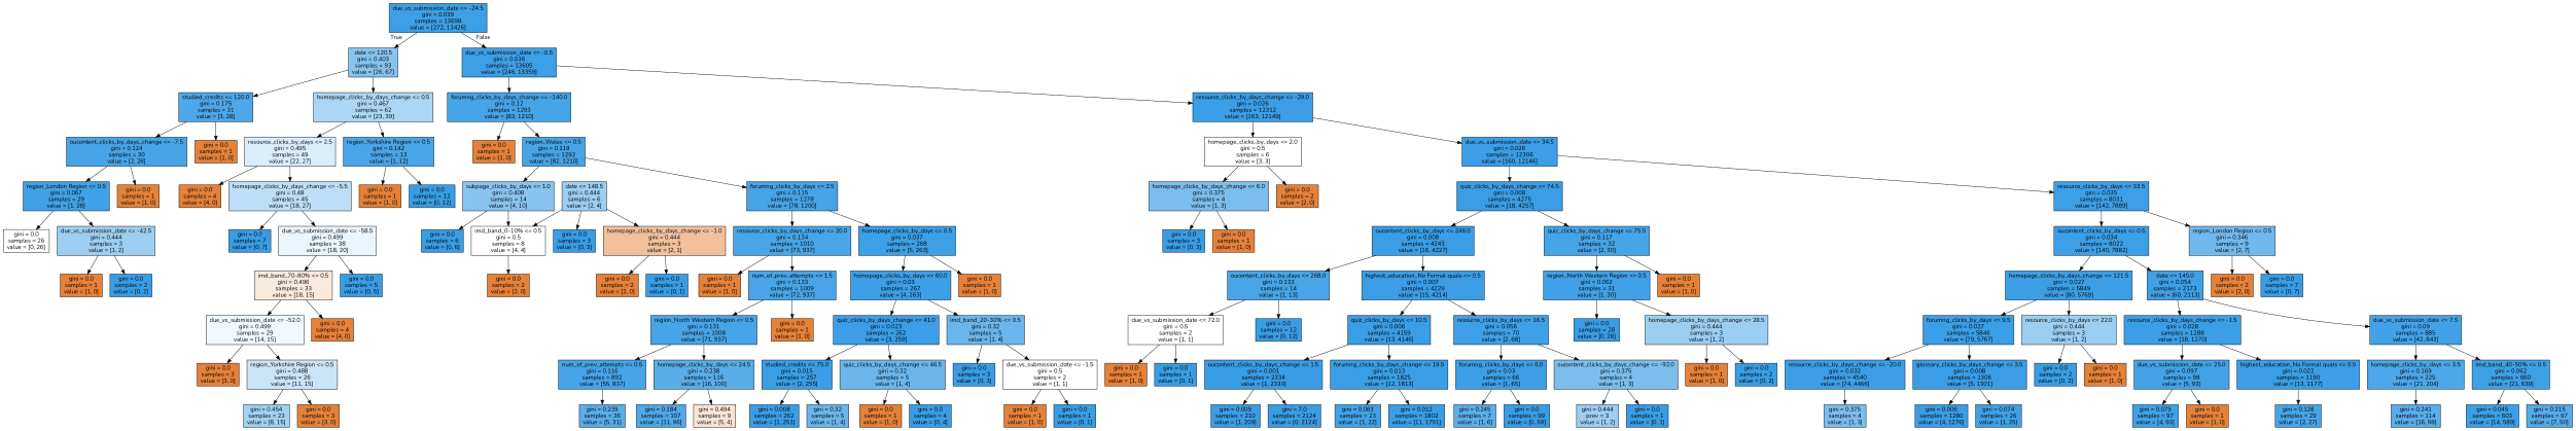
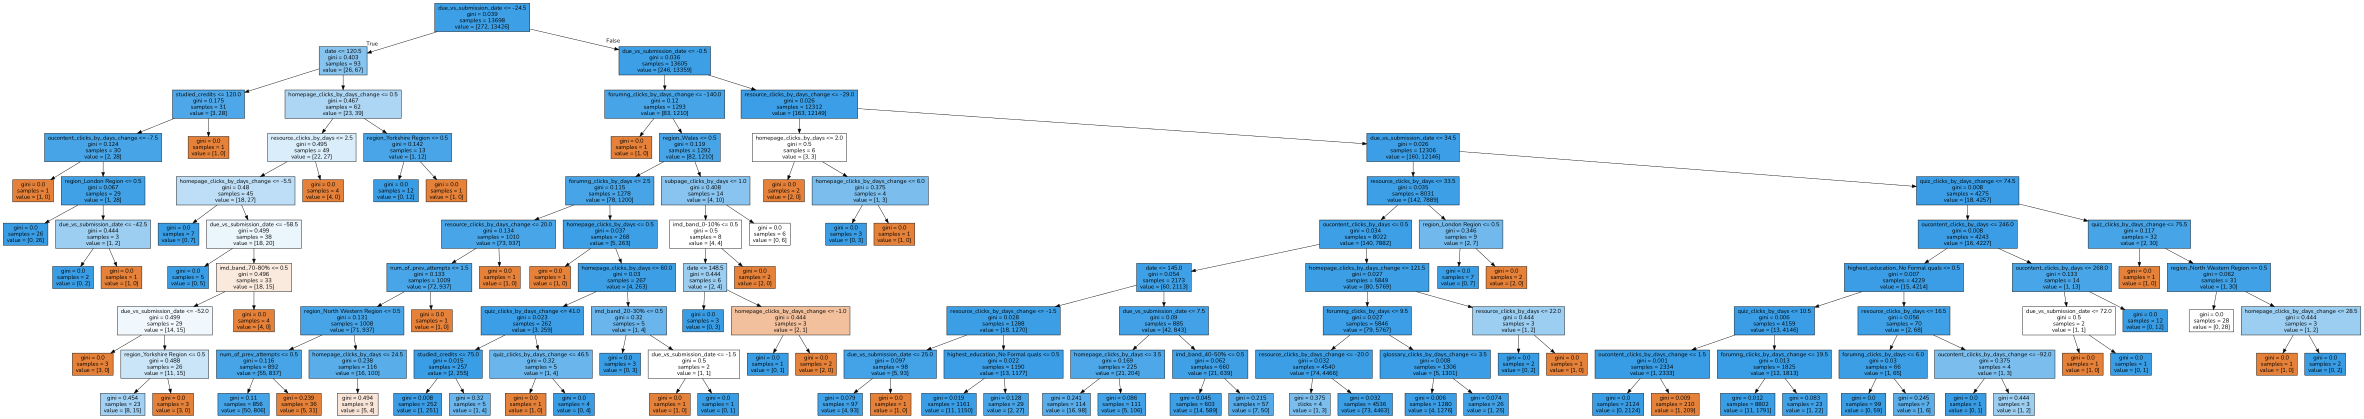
  digraph {
    fontname=Nunito
    node [color=black fillcolor="#e58139ff" fontname=Nunito shape=box style=filled]
    edge [fontname=Nunito]
    n1 [fillcolor="#399de5fa" label="due_vs_submission_date <= -24.5\ngini = 0.039\nsamples = 13698\nvalue = [272, 13426]"]
    n2 [fillcolor="#399de59c" label="date <= 120.5\ngini = 0.403\nsamples = 93\nvalue = [26, 67]"]
    n3 [fillcolor="#399de5fa" label="due_vs_submission_date <= -0.5\ngini = 0.036\nsamples = 13605\nvalue = [246, 13359]"]
    n4 [fillcolor="#399de5e4" label="studied_credits <= 120.0\ngini = 0.175\nsamples = 31\nvalue = [3, 28]"]
    n5 [fillcolor="#399de569" label="homepage_clicks_by_days_change <= 0.5\ngini = 0.467\nsamples = 62\nvalue = [23, 39]"]
    n6 [fillcolor="#399de5ee" label="forumng_clicks_by_days_change <= -140.0\ngini = 0.12\nsamples = 1293\nvalue = [83, 1210]"]
    n7 [fillcolor="#399de5fc" label="resource_clicks_by_days_change <= -29.0\ngini = 0.026\nsamples = 12312\nvalue = [163, 12149]"]
    n8 [fillcolor="#399de5ed" label="oucontent_clicks_by_days_change <= -7.5\ngini = 0.124\nsamples = 30\nvalue = [2, 28]"]
    n9 [label="gini = 0.0\nsamples = 1\nvalue = [1, 0]"]
    n10 [fillcolor="#399de52f" label="resource_clicks_by_days <= 2.5\ngini = 0.495\nsamples = 49\nvalue = [22, 27]"]
    n11 [fillcolor="#399de5ea" label="region_Yorkshire Region <= 0.5\ngini = 0.142\nsamples = 13\nvalue = [1, 12]"]
    n12 [label="gini = 0.0\nsamples = 1\nvalue = [1, 0]"]
    n13 [fillcolor="#399de5f6" label="region_London Region <= 0.5\ngini = 0.067\nsamples = 29\nvalue = [1, 28]"]
-   n14 [fillcolor="#e5813900" label="gini = 0.0\nsamples = 26\nvalue = [0, 26]"]
+   n14 [fillcolor="#399de5ff" label="gini = 0.0\nsamples = 26\nvalue = [0, 26]"]
    n15 [fillcolor="#399de57f" label="due_vs_submission_date <= -42.5\ngini = 0.444\nsamples = 3\nvalue = [1, 2]"]
    n16 [fillcolor="#399de5ff" label="gini = 0.0\nsamples = 2\nvalue = [0, 2]"]
    n17 [label="gini = 0.0\nsamples = 1\nvalue = [1, 0]"]
    n18 [fillcolor="#399de555" label="homepage_clicks_by_days_change <= -5.5\ngini = 0.48\nsamples = 45\nvalue = [18, 27]"]
    n19 [label="gini = 0.0\nsamples = 4\nvalue = [4, 0]"]
    n20 [fillcolor="#399de5ff" label="gini = 0.0\nsamples = 12\nvalue = [0, 12]"]
    n21 [label="gini = 0.0\nsamples = 1\nvalue = [1, 0]"]
    n22 [fillcolor="#399de5ff" label="gini = 0.0\nsamples = 7\nvalue = [0, 7]"]
    n23 [fillcolor="#399de519" label="due_vs_submission_date <= -58.5\ngini = 0.499\nsamples = 38\nvalue = [18, 20]"]
    n24 [fillcolor="#399de5ff" label="gini = 0.0\nsamples = 5\nvalue = [0, 5]"]
    n25 [fillcolor="#e581392a" label="imd_band_70-80% <= 0.5\ngini = 0.496\nsamples = 33\nvalue = [18, 15]"]
    n26 [fillcolor="#399de511" label="due_vs_submission_date <= -52.0\ngini = 0.499\nsamples = 29\nvalue = [14, 15]"]
    n27 [label="gini = 0.0\nsamples = 4\nvalue = [4, 0]"]
    n28 [label="gini = 0.0\nsamples = 3\nvalue = [3, 0]"]
    n29 [fillcolor="#399de544" label="region_Yorkshire Region <= 0.5\ngini = 0.488\nsamples = 26\nvalue = [11, 15]"]
    n30 [fillcolor="#399de577" label="gini = 0.454\nsamples = 23\nvalue = [8, 15]"]
    n31 [label="gini = 0.0\nsamples = 3\nvalue = [3, 0]"]
    n32 [label="gini = 0.0\nsamples = 1\nvalue = [1, 0]"]
    n33 [fillcolor="#399de5ee" label="region_Wales <= 0.5\ngini = 0.119\nsamples = 1292\nvalue = [82, 1210]"]
    n34 [fillcolor="#e5813900" label="homepage_clicks_by_days <= 2.0\ngini = 0.5\nsamples = 6\nvalue = [3, 3]"]
    n35 [fillcolor="#399de5fc" label="due_vs_submission_date <= 34.5\ngini = 0.026\nsamples = 12306\nvalue = [160, 12146]"]
    n36 [fillcolor="#399de5ee" label="forumng_clicks_by_days <= 2.5\ngini = 0.115\nsamples = 1278\nvalue = [78, 1200]"]
    n37 [fillcolor="#399de599" label="subpage_clicks_by_days <= 1.0\ngini = 0.408\nsamples = 14\nvalue = [4, 10]"]
    n38 [fillcolor="#399de5eb" label="resource_clicks_by_days_change <= 20.0\ngini = 0.134\nsamples = 1010\nvalue = [73, 937]"]
    n39 [fillcolor="#399de5fa" label="homepage_clicks_by_days <= 0.5\ngini = 0.037\nsamples = 268\nvalue = [5, 263]"]
    n40 [fillcolor="#e5813900" label="imd_band_0-10% <= 0.5\ngini = 0.5\nsamples = 8\nvalue = [4, 4]"]
-   n41 [fillcolor="#399de5ff" label="gini = 0.0\nsamples = 6\nvalue = [0, 6]"]
+   n41 [fillcolor="#e5813900" label="gini = 0.0\nsamples = 6\nvalue = [0, 6]"]
    n42 [fillcolor="#399de5eb" label="num_of_prev_attempts <= 1.5\ngini = 0.133\nsamples = 1009\nvalue = [72, 937]"]
    n43 [label="gini = 0.0\nsamples = 1\nvalue = [1, 0]"]
    n44 [label="gini = 0.0\nsamples = 1\nvalue = [1, 0]"]
    n45 [fillcolor="#399de5fb" label="homepage_clicks_by_days <= 60.0\ngini = 0.03\nsamples = 267\nvalue = [4, 263]"]
    n46 [fillcolor="#399de5ec" label="region_North Western Region <= 0.5\ngini = 0.131\nsamples = 1008\nvalue = [71, 937]"]
    n47 [label="gini = 0.0\nsamples = 1\nvalue = [1, 0]"]
    n48 [fillcolor="#399de5ee" label="num_of_prev_attempts <= 0.5\ngini = 0.116\nsamples = 892\nvalue = [55, 837]"]
    n49 [fillcolor="#399de5d6" label="homepage_clicks_by_days <= 24.5\ngini = 0.238\nsamples = 116\nvalue = [16, 100]"]
-   n51 [fillcolor="#399de5d6" label="gini = 0.239\nsamples = 36\nvalue = [5, 31]"]
-   n52 [fillcolor="#399de5e2" label="gini = 0.184\nsamples = 107\nvalue = [11, 96]"]
+   n50 [fillcolor="#399de5ef" label="gini = 0.11\nsamples = 856\nvalue = [50, 806]"]
+   n51 [label="gini = 0.239\nsamples = 36\nvalue = [5, 31]"]
    n53 [fillcolor="#e5813933" label="gini = 0.494\nsamples = 9\nvalue = [5, 4]"]
    n54 [fillcolor="#399de5fc" label="quiz_clicks_by_days_change <= 41.0\ngini = 0.023\nsamples = 262\nvalue = [3, 259]"]
    n55 [fillcolor="#399de5bf" label="imd_band_20-30% <= 0.5\ngini = 0.32\nsamples = 5\nvalue = [1, 4]"]
    n56 [fillcolor="#399de5fd" label="studied_credits <= 75.0\ngini = 0.015\nsamples = 257\nvalue = [2, 255]"]
    n57 [fillcolor="#399de5bf" label="quiz_clicks_by_days_change <= 46.5\ngini = 0.32\nsamples = 5\nvalue = [1, 4]"]
    n58 [fillcolor="#399de5ff" label="gini = 0.0\nsamples = 3\nvalue = [0, 3]"]
    n59 [fillcolor="#e5813900" label="due_vs_submission_date <= -1.5\ngini = 0.5\nsamples = 2\nvalue = [1, 1]"]
-   n60 [fillcolor="#399de5fe" label="gini = 0.008\nsamples = 262\nvalue = [1, 251]"]
+   n60 [fillcolor="#399de5fe" label="gini = 0.008\nsamples = 252\nvalue = [1, 251]"]
    n61 [fillcolor="#399de5bf" label="gini = 0.32\nsamples = 5\nvalue = [1, 4]"]
    n62 [label="gini = 0.0\nsamples = 1\nvalue = [1, 0]"]
    n63 [fillcolor="#399de5ff" label="gini = 0.0\nsamples = 4\nvalue = [0, 4]"]
    n64 [label="gini = 0.0\nsamples = 1\nvalue = [1, 0]"]
    n65 [fillcolor="#399de5ff" label="gini = 0.0\nsamples = 1\nvalue = [0, 1]"]
    n66 [fillcolor="#399de57f" label="date <= 148.5\ngini = 0.444\nsamples = 6\nvalue = [2, 4]"]
    n67 [label="gini = 0.0\nsamples = 2\nvalue = [2, 0]"]
    n68 [fillcolor="#399de5ff" label="gini = 0.0\nsamples = 3\nvalue = [0, 3]"]
    n69 [fillcolor="#e581397f" label="homepage_clicks_by_days_change <= -1.0\ngini = 0.444\nsamples = 3\nvalue = [2, 1]"]
    n70 [fillcolor="#399de5ff" label="gini = 0.0\nsamples = 1\nvalue = [0, 1]"]
    n71 [label="gini = 0.0\nsamples = 2\nvalue = [2, 0]"]
    n72 [label="gini = 0.0\nsamples = 2\nvalue = [2, 0]"]
    n73 [fillcolor="#399de5aa" label="homepage_clicks_by_days_change <= 6.0\ngini = 0.375\nsamples = 4\nvalue = [1, 3]"]
    n74 [fillcolor="#399de5fa" label="resource_clicks_by_days <= 33.5\ngini = 0.035\nsamples = 8031\nvalue = [142, 7889]"]
    n75 [fillcolor="#399de5fe" label="quiz_clicks_by_days_change <= 74.5\ngini = 0.008\nsamples = 4275\nvalue = [18, 4257]"]
    n76 [fillcolor="#399de5ff" label="gini = 0.0\nsamples = 3\nvalue = [0, 3]"]
    n77 [label="gini = 0.0\nsamples = 1\nvalue = [1, 0]"]
    n78 [fillcolor="#399de5fa" label="oucontent_clicks_by_days <= 0.5\ngini = 0.034\nsamples = 8022\nvalue = [140, 7882]"]
    n79 [fillcolor="#399de5b6" label="region_London Region <= 0.5\ngini = 0.346\nsamples = 9\nvalue = [2, 7]"]
    n80 [fillcolor="#399de5fe" label="oucontent_clicks_by_days <= 246.0\ngini = 0.008\nsamples = 4243\nvalue = [16, 4227]"]
    n81 [fillcolor="#399de5ee" label="quiz_clicks_by_days_change <= 75.5\ngini = 0.117\nsamples = 32\nvalue = [2, 30]"]
    n82 [fillcolor="#399de5f8" label="date <= 145.0\ngini = 0.054\nsamples = 2173\nvalue = [60, 2113]"]
    n83 [fillcolor="#399de5fb" label="homepage_clicks_by_days_change <= 121.5\ngini = 0.027\nsamples = 5849\nvalue = [80, 5769]"]
    n84 [fillcolor="#399de5ff" label="gini = 0.0\nsamples = 7\nvalue = [0, 7]"]
    n85 [label="gini = 0.0\nsamples = 2\nvalue = [2, 0]"]
    n86 [fillcolor="#399de5fb" label="resource_clicks_by_days_change <= -1.5\ngini = 0.028\nsamples = 1288\nvalue = [18, 1270]"]
    n87 [fillcolor="#399de5f2" label="due_vs_submission_date <= 7.5\ngini = 0.09\nsamples = 885\nvalue = [42, 843]"]
    n88 [fillcolor="#399de5fc" label="forumng_clicks_by_days <= 9.5\ngini = 0.027\nsamples = 5846\nvalue = [79, 5767]"]
    n89 [fillcolor="#399de57f" label="resource_clicks_by_days <= 22.0\ngini = 0.444\nsamples = 3\nvalue = [1, 2]"]
    n90 [fillcolor="#399de5f1" label="due_vs_submission_date <= 25.0\ngini = 0.097\nsamples = 98\nvalue = [5, 93]"]
    n91 [fillcolor="#399de5fc" label="highest_education_No Formal quals <= 0.5\ngini = 0.022\nsamples = 1190\nvalue = [13, 1177]"]
    n92 [fillcolor="#399de5e5" label="homepage_clicks_by_days <= 3.5\ngini = 0.169\nsamples = 225\nvalue = [21, 204]"]
    n93 [fillcolor="#399de5f7" label="imd_band_40-50% <= 0.5\ngini = 0.062\nsamples = 660\nvalue = [21, 639]"]
    n94 [fillcolor="#399de5f4" label="gini = 0.079\nsamples = 97\nvalue = [4, 93]"]
    n95 [label="gini = 0.0\nsamples = 1\nvalue = [1, 0]"]
+   n96 [fillcolor="#399de5fd" label="gini = 0.019\nsamples = 1161\nvalue = [11, 1150]"]
    n97 [fillcolor="#399de5ec" label="gini = 0.128\nsamples = 29\nvalue = [2, 27]"]
    n98 [fillcolor="#399de5d5" label="gini = 0.241\nsamples = 114\nvalue = [16, 98]"]
+   n99 [fillcolor="#399de5f3" label="gini = 0.086\nsamples = 111\nvalue = [5, 106]"]
    n100 [fillcolor="#399de5f9" label="gini = 0.045\nsamples = 603\nvalue = [14, 589]"]
-   n101 [fillcolor="#399de5db" label="gini = 0.215\nsamples = 97\nvalue = [7, 50]"]
+   n101 [fillcolor="#399de5db" label="gini = 0.215\nsamples = 57\nvalue = [7, 50]"]
    n102 [fillcolor="#399de5fb" label="resource_clicks_by_days_change <= -20.0\ngini = 0.032\nsamples = 4540\nvalue = [74, 4466]"]
    n103 [fillcolor="#399de5fe" label="glossary_clicks_by_days_change <= 3.5\ngini = 0.008\nsamples = 1306\nvalue = [5, 1301]"]
    n104 [fillcolor="#399de5ff" label="gini = 0.0\nsamples = 2\nvalue = [0, 2]"]
    n105 [label="gini = 0.0\nsamples = 1\nvalue = [1, 0]"]
-   n106 [fillcolor="#399de5aa" label="gini = 0.375\nsamples = 4\nvalue = [1, 3]"]
+   n106 [fillcolor="#399de5aa" label="gini = 0.375\nclicks = 4\nvalue = [1, 3]"]
+   n107 [fillcolor="#399de5fb" label="gini = 0.032\nsamples = 4536\nvalue = [73, 4463]"]
    n108 [fillcolor="#399de5fe" label="gini = 0.006\nsamples = 1280\nvalue = [4, 1276]"]
    n109 [fillcolor="#399de5f5" label="gini = 0.074\nsamples = 26\nvalue = [1, 25]"]
    n110 [fillcolor="#399de5fe" label="highest_education_No Formal quals <= 0.5\ngini = 0.007\nsamples = 4229\nvalue = [15, 4214]"]
    n111 [fillcolor="#399de5eb" label="oucontent_clicks_by_days <= 268.0\ngini = 0.133\nsamples = 14\nvalue = [1, 13]"]
    n112 [label="gini = 0.0\nsamples = 1\nvalue = [1, 0]"]
    n113 [fillcolor="#399de5f6" label="region_North Western Region <= 0.5\ngini = 0.062\nsamples = 31\nvalue = [1, 30]"]
    n114 [fillcolor="#399de5fe" label="quiz_clicks_by_days <= 10.5\ngini = 0.006\nsamples = 4159\nvalue = [13, 4146]"]
    n115 [fillcolor="#399de5f8" label="resource_clicks_by_days <= 16.5\ngini = 0.056\nsamples = 70\nvalue = [2, 68]"]
    n116 [fillcolor="#e5813900" label="due_vs_submission_date <= 72.0\ngini = 0.5\nsamples = 2\nvalue = [1, 1]"]
    n117 [fillcolor="#399de5ff" label="gini = 0.0\nsamples = 12\nvalue = [0, 12]"]
    n118 [fillcolor="#399de5ff" label="oucontent_clicks_by_days_change <= 1.5\ngini = 0.001\nsamples = 2334\nvalue = [1, 2333]"]
    n119 [fillcolor="#399de5fd" label="forumng_clicks_by_days_change <= 19.5\ngini = 0.013\nsamples = 1825\nvalue = [12, 1813]"]
    n120 [fillcolor="#399de5fb" label="forumng_clicks_by_days <= 6.0\ngini = 0.03\nsamples = 66\nvalue = [1, 65]"]
    n121 [fillcolor="#399de5aa" label="oucontent_clicks_by_days_change <= -92.0\ngini = 0.375\nsamples = 4\nvalue = [1, 3]"]
-   n122 [fillcolor="#399de5ff" label="gini = 7.0\nsamples = 2124\nvalue = [0, 2124]"]
-   n123 [fillcolor="#399de5fe" label="gini = 0.009\nsamples = 210\nvalue = [1, 209]"]
-   n124 [fillcolor="#399de5fd" label="gini = 0.012\nsamples = 1802\nvalue = [11, 1791]"]
+   n122 [fillcolor="#399de5ff" label="gini = 0.0\nsamples = 2124\nvalue = [0, 2124]"]
+   n123 [label="gini = 0.009\nsamples = 210\nvalue = [1, 209]"]
+   n124 [fillcolor="#399de5fd" label="gini = 0.012\nsamples = 8802\nvalue = [11, 1791]"]
    n125 [fillcolor="#399de5f3" label="gini = 0.083\nsamples = 23\nvalue = [1, 22]"]
    n126 [fillcolor="#399de5ff" label="gini = 0.0\nsamples = 99\nvalue = [0, 59]"]
    n127 [fillcolor="#399de5d4" label="gini = 0.245\nsamples = 7\nvalue = [1, 6]"]
    n128 [fillcolor="#399de5ff" label="gini = 0.0\nsamples = 1\nvalue = [0, 1]"]
-   n129 [fillcolor="#399de57f" label="gini = 0.444\nprev = 3\nvalue = [1, 2]"]
+   n129 [fillcolor="#399de57f" label="gini = 0.444\nsamples = 3\nvalue = [1, 2]"]
    n130 [label="gini = 0.0\nsamples = 1\nvalue = [1, 0]"]
    n131 [fillcolor="#399de5ff" label="gini = 0.0\nsamples = 1\nvalue = [0, 1]"]
-   n132 [fillcolor="#399de5ff" label="gini = 0.0\nsamples = 28\nvalue = [0, 28]"]
+   n132 [fillcolor="#e5813900" label="gini = 0.0\nsamples = 28\nvalue = [0, 28]"]
    n133 [fillcolor="#399de57f" label="homepage_clicks_by_days_change <= 28.5\ngini = 0.444\nsamples = 3\nvalue = [1, 2]"]
    n134 [label="gini = 0.0\nsamples = 1\nvalue = [1, 0]"]
    n135 [fillcolor="#399de5ff" label="gini = 0.0\nsamples = 2\nvalue = [0, 2]"]
    n1 -> n2 [headlabel=True labelangle=45 labeldistance=2.5]
    n1 -> n3 [headlabel=False labelangle=-45 labeldistance=2.5]
    n2 -> n4
    n2 -> n5
    n3 -> n6
    n3 -> n7
    n4 -> n8
    n4 -> n9
    n5 -> n10
    n5 -> n11
    n6 -> n32
    n6 -> n33
    n7 -> n34
    n7 -> n35
    n8 -> n12
    n8 -> n13
    n10 -> n18
    n10 -> n19
    n11 -> n20
    n11 -> n21
    n13 -> n14
    n13 -> n15
    n15 -> n16
    n15 -> n17
    n18 -> n22
    n18 -> n23
    n23 -> n24
    n23 -> n25
    n25 -> n26
    n25 -> n27
    n26 -> n28
    n26 -> n29
    n29 -> n30
    n29 -> n31
    n33 -> n36
    n33 -> n37
    n34 -> n72
    n34 -> n73
    n35 -> n74
    n35 -> n75
    n36 -> n38
    n36 -> n39
    n37 -> n40
    n37 -> n41
    n38 -> n42
    n38 -> n43
    n39 -> n44
    n39 -> n45
-   n66 -> n40
+   n40 -> n66
    n40 -> n67
    n42 -> n46
    n42 -> n47
    n45 -> n54
    n45 -> n55
    n46 -> n48
    n46 -> n49
+   n48 -> n50
    n48 -> n51
-   n49 -> n52
    n49 -> n53
    n54 -> n56
    n54 -> n57
    n55 -> n58
    n55 -> n59
    n56 -> n60
    n56 -> n61
    n57 -> n62
    n57 -> n63
    n59 -> n64
    n59 -> n65
    n66 -> n68
    n66 -> n69
    n69 -> n70
    n69 -> n71
    n73 -> n76
    n73 -> n77
    n74 -> n78
    n74 -> n79
    n75 -> n80
    n75 -> n81
    n78 -> n82
    n78 -> n83
    n79 -> n84
    n79 -> n85
    n80 -> n110
    n80 -> n111
    n81 -> n112
    n81 -> n113
    n82 -> n86
    n82 -> n87
    n83 -> n88
    n83 -> n89
    n86 -> n90
    n86 -> n91
    n87 -> n92
    n87 -> n93
    n88 -> n102
    n88 -> n103
    n89 -> n104
    n89 -> n105
    n90 -> n94
    n90 -> n95
+   n91 -> n96
    n91 -> n97
    n92 -> n98
+   n92 -> n99
    n93 -> n100
    n93 -> n101
    n102 -> n106
+   n102 -> n107
    n103 -> n108
    n103 -> n109
    n110 -> n114
    n110 -> n115
    n111 -> n116
    n111 -> n117
    n113 -> n132
    n113 -> n133
    n114 -> n118
    n114 -> n119
    n115 -> n120
    n115 -> n121
    n116 -> n130
    n116 -> n131
    n118 -> n122
    n118 -> n123
    n119 -> n124
    n119 -> n125
    n120 -> n126
    n120 -> n127
    n121 -> n128
    n121 -> n129
    n133 -> n134
    n133 -> n135
  }
